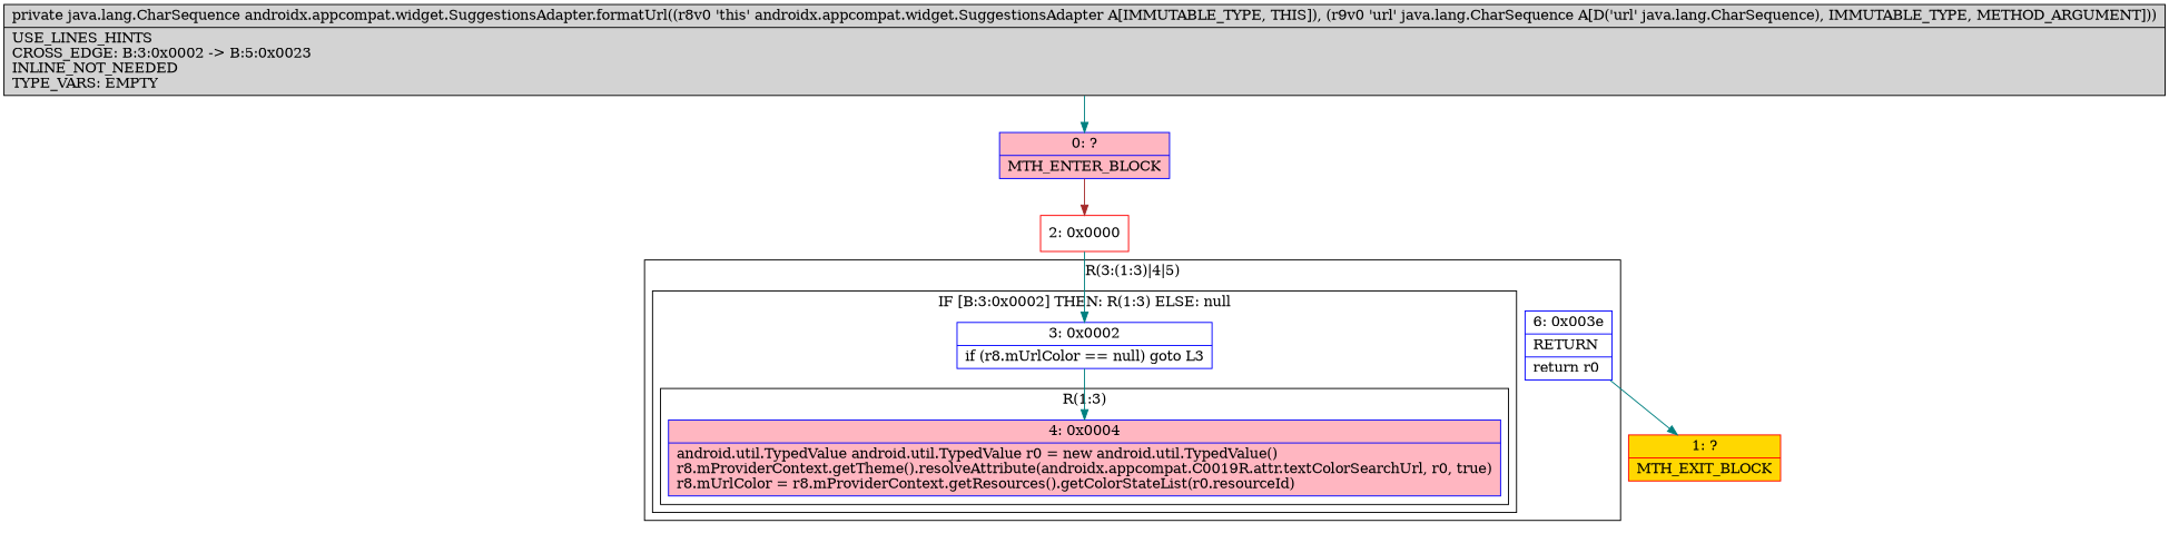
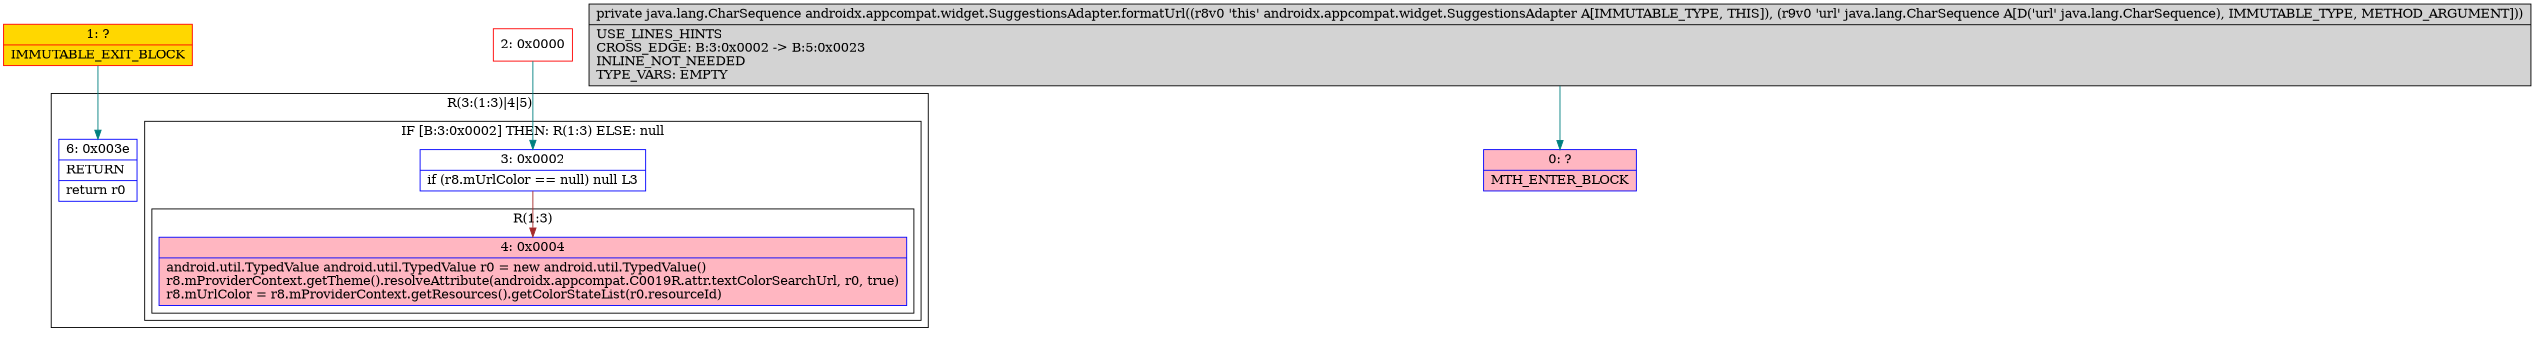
  digraph {
    node [color=blue fillcolor=white shape=record style=filled]
    edge [color=teal]
    n1 [fillcolor=lightpink label="{4\:\ 0x0004|android.util.TypedValue android.util.TypedValue r0 = new android.util.TypedValue()\lr8.mProviderContext.getTheme().resolveAttribute(androidx.appcompat.C0019R.attr.textColorSearchUrl, r0, true)\lr8.mUrlColor = r8.mProviderContext.getResources().getColorStateList(r0.resourceId)\l}"]
-   n2 [label="{3\:\ 0x0002|if (r8.mUrlColor == null) goto L3\l}"]
+   n2 [label="{3\:\ 0x0002|if (r8.mUrlColor == null) null L3\l}"]
    n3 [label="{6\:\ 0x003e|RETURN\l|return r0\l}"]
-   n4 [color=red fillcolor=gold label="{1\:\ ?|MTH_EXIT_BLOCK\l}"]
+   n4 [color=red fillcolor=gold label="{1\:\ ?|IMMUTABLE_EXIT_BLOCK\l}"]
    n5 [fillcolor=lightpink label="{0\:\ ?|MTH_ENTER_BLOCK\l}"]
    n6 [color=red label="{2\:\ 0x0000}"]
    n7 [fillcolor=lightgrey label="{private java.lang.CharSequence androidx.appcompat.widget.SuggestionsAdapter.formatUrl((r8v0 'this' androidx.appcompat.widget.SuggestionsAdapter A[IMMUTABLE_TYPE, THIS]), (r9v0 'url' java.lang.CharSequence A[D('url' java.lang.CharSequence), IMMUTABLE_TYPE, METHOD_ARGUMENT]))  | USE_LINES_HINTS\lCROSS_EDGE: B:3:0x0002 \-\> B:5:0x0023\lINLINE_NOT_NEEDED\lTYPE_VARS: EMPTY\l}" color=""]
    subgraph cluster_1 {
      label="R(3:(1:3)|4|5)"
      n3
      subgraph cluster_2 {
        label="IF [B:3:0x0002] THEN: R(1:3) ELSE: null"
        n2
        subgraph cluster_3 {
          label="R(1:3)"
          n1
        }
      }
    }
-   n2 -> n1
-   n3 -> n4
-   n5 -> n6 [color=brown]
+   n2 -> n1 [color=brown]
+   n4 -> n3
    n6 -> n2
    n7 -> n5
  }
